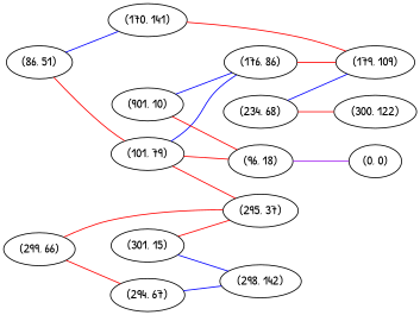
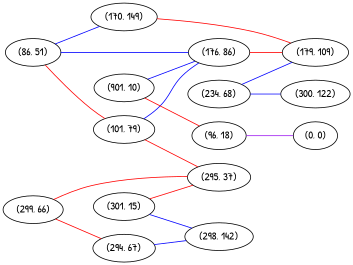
  graph {
    fontname="Patrick Hand"
    rankdir=LR
    node [fontname="Patrick Hand"]
    edge [color=red fontname="Patrick Hand" weight=1]
    n1 [label="(86, 51)"]
-   "(170, 141)"
+   "(170, 141)" [label="(170, 149)"]
    n3 [label="(101, 79)"]
    "(176, 86)"
    "(179, 109)"
    "(295, 37)"
    "(96, 18)"
    "(301, 15)"
    "(298, 142)"
    n10 [label="(901, 10)"]
    "(0, 0)"
    "(234, 68)"
    "(300, 122)"
    n14 [label="(299, 66)"]
    "(294, 67)"
    n1 -- "(170, 141)" [color=blue weight=3]
    n1 -- n3
+   n1 -- "(176, 86)" [color=blue weight=3]
    "(170, 141)" -- "(179, 109)"
    n3 -- "(176, 86)" [color=blue weight=3]
    n3 -- "(295, 37)"
-   n3 -- "(96, 18)"
    "(176, 86)" -- "(179, 109)"
    "(96, 18)" -- "(0, 0)" [color=purple weight=4]
    "(301, 15)" -- "(295, 37)"
    "(301, 15)" -- "(298, 142)" [color=blue weight=3]
    n10 -- "(176, 86)" [color=blue weight=3]
    n10 -- "(96, 18)"
    "(234, 68)" -- "(179, 109)" [color=blue]
-   "(234, 68)" -- "(300, 122)"
+   "(234, 68)" -- "(300, 122)" [color=blue]
    n14 -- "(295, 37)"
    n14 -- "(294, 67)"
    "(294, 67)" -- "(298, 142)" [color=blue weight=3]
  }
